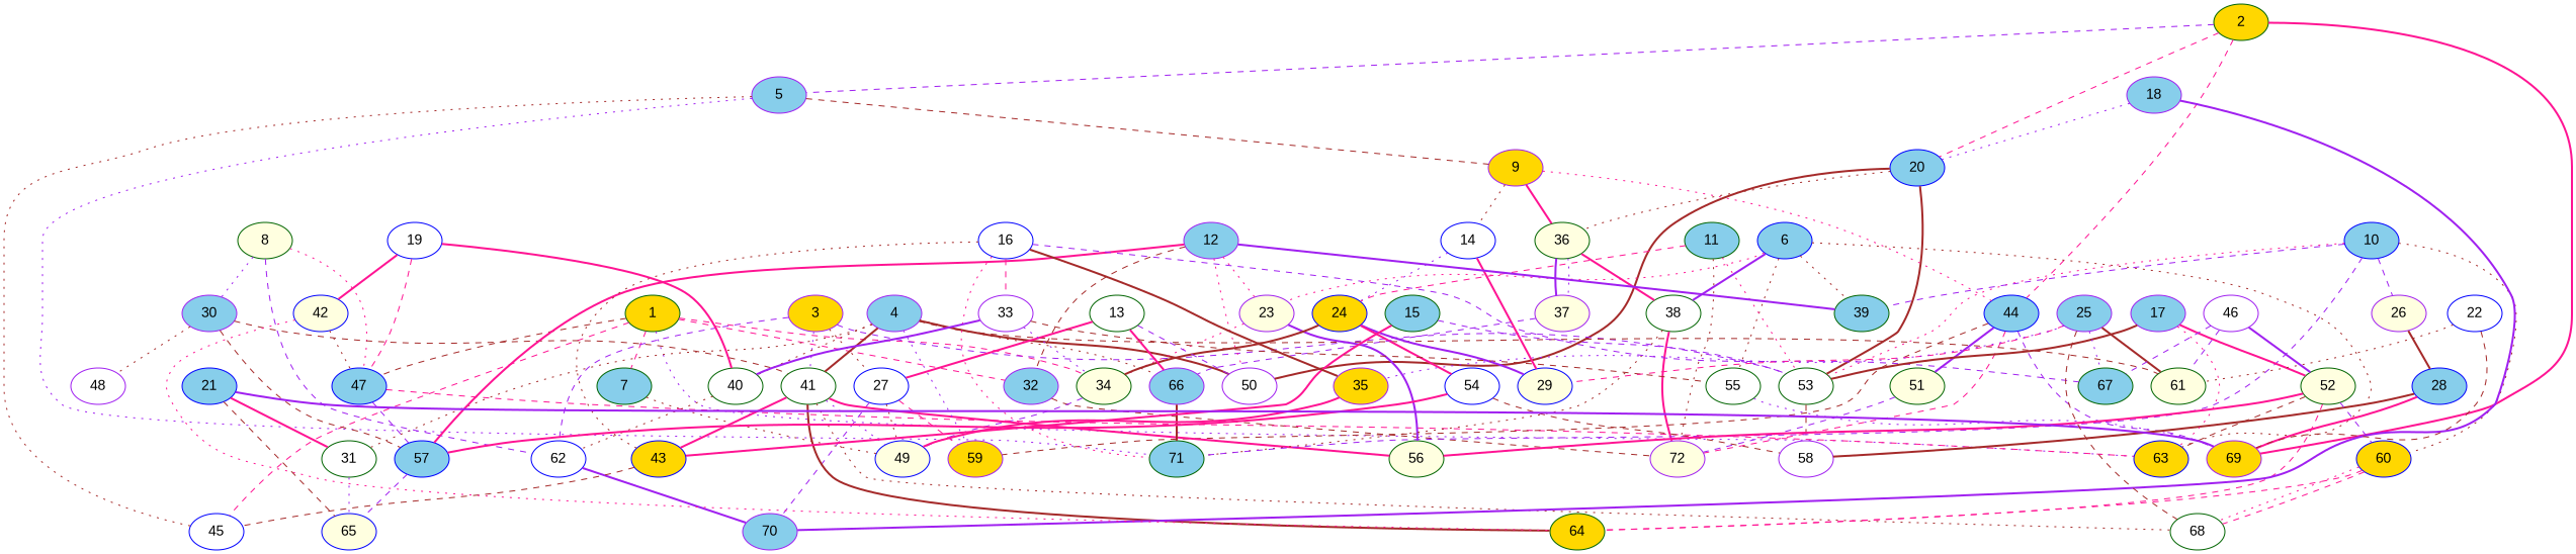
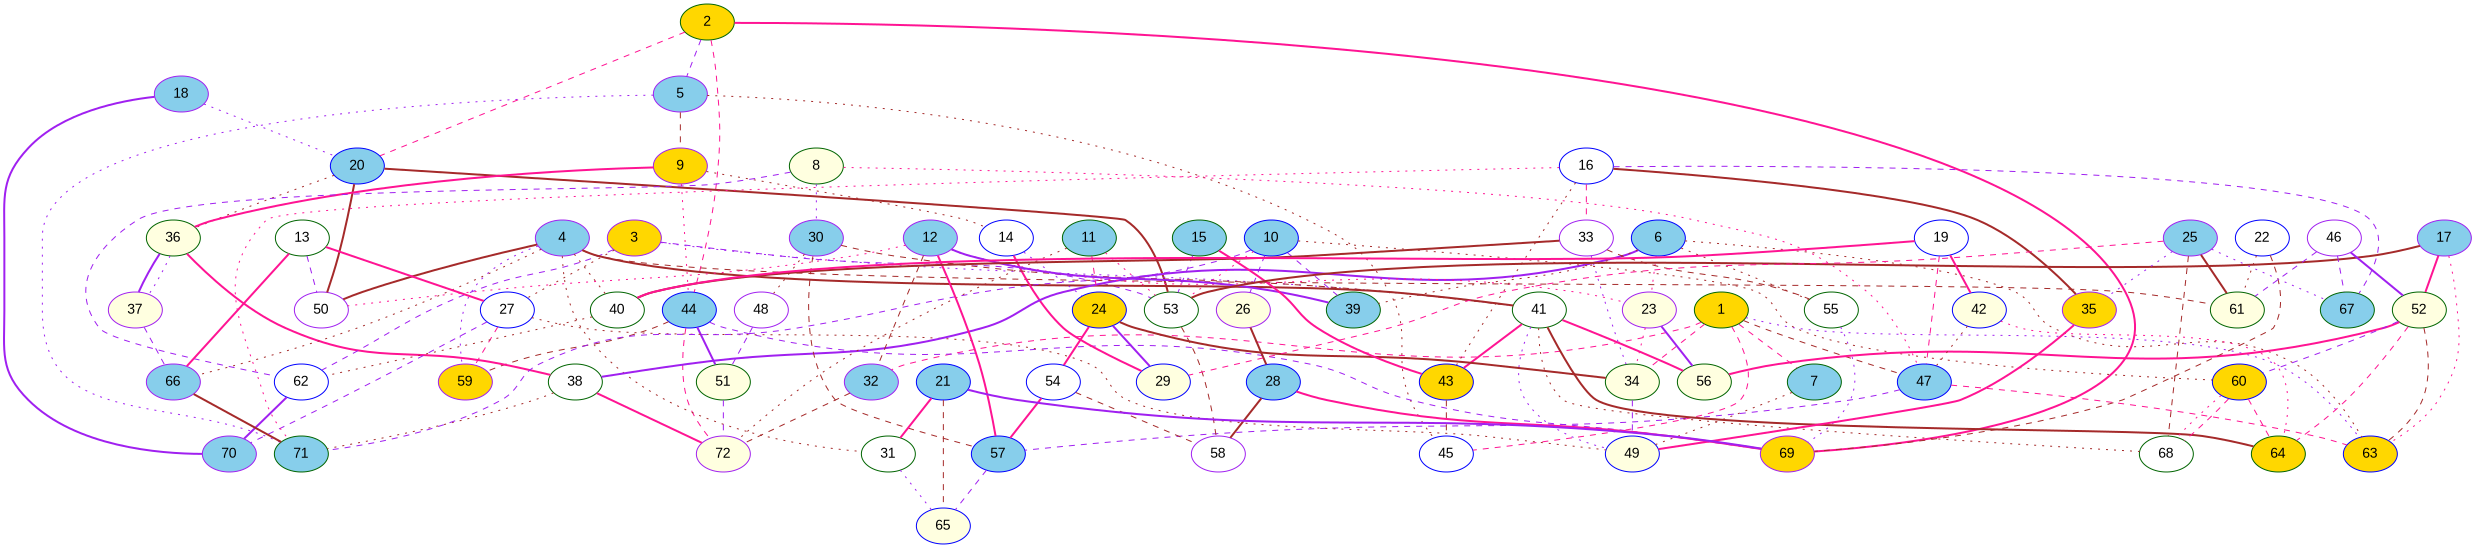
  graph {
    fontname="Liberation Sans"
    node [color=darkgreen fillcolor=skyblue fontname="Liberation Sans" style=filled]
    edge [color=brown fontname="Liberation Sans" style=dashed]
    1 [fillcolor=gold]
    7
    32 [color=purple]
    34 [fillcolor=lightyellow]
    45 [color=blue fillcolor=white]
    47 [color=blue]
    63 [color=blue fillcolor=gold]
    49 [color=blue fillcolor=lightyellow]
    72 [color=purple fillcolor=lightyellow]
    57 [color=blue]
    2 [fillcolor=gold]
    5 [color=purple]
    20 [color=blue]
    44 [color=blue]
    69 [color=purple fillcolor=gold]
    9 [color=purple fillcolor=gold]
    71
    53 [fillcolor=white]
    50 [color=purple fillcolor=white]
    36 [fillcolor=lightyellow]
    59 [color=purple fillcolor=gold]
    51 [fillcolor=lightyellow]
    3 [color=purple fillcolor=gold]
    27 [color=blue fillcolor=white]
    41 [fillcolor=white]
    62 [color=blue fillcolor=white]
    70 [color=purple]
    43 [color=blue fillcolor=gold]
    56 [fillcolor=lightyellow]
    68 [fillcolor=white]
    64 [fillcolor=gold]
    58 [color=purple fillcolor=white]
    4 [color=purple]
    31 [fillcolor=white]
    40 [fillcolor=white]
    61 [fillcolor=lightyellow]
    66 [color=purple]
    65 [color=blue fillcolor=lightyellow]
    14 [color=blue fillcolor=white]
    6 [color=blue]
    23 [color=purple fillcolor=lightyellow]
    38 [fillcolor=white]
    39
    55 [fillcolor=white]
    8 [fillcolor=lightyellow]
    30 [color=purple]
    48 [color=purple fillcolor=white]
    24 [color=blue fillcolor=gold]
    29 [color=blue fillcolor=lightyellow]
    37 [color=purple fillcolor=lightyellow]
    10 [color=blue]
    26 [color=purple fillcolor=lightyellow]
    60 [color=blue fillcolor=gold]
    28 [color=blue]
    11
    12 [color=purple]
    13 [fillcolor=white]
    54 [color=blue fillcolor=white]
    15
    16 [color=blue fillcolor=white]
    33 [color=purple fillcolor=white]
    35 [color=purple fillcolor=gold]
    67
    17 [color=purple]
    52 [fillcolor=lightyellow]
    18 [color=purple]
    19 [color=blue fillcolor=white]
    42 [color=blue fillcolor=lightyellow]
    21 [color=blue]
    22 [color=blue fillcolor=white]
    25 [color=purple]
    46 [color=purple fillcolor=white]
    1 -- 7 [color=deeppink]
    1 -- 32 [color=deeppink]
    1 -- 34 [color=deeppink]
    1 -- 45 [color=deeppink]
    1 -- 47
    1 -- 63 [color=purple style=dotted]
    7 -- 49 [style=dotted]
    32 -- 72
    34 -- 49 [color=purple]
    47 -- 63 [color=deeppink]
    47 -- 57 [color=purple]
    57 -- 65 [color=purple]
    2 -- 5 [color=purple]
    2 -- 20 [color=deeppink]
    2 -- 44 [color=deeppink]
    2 -- 69 [color=deeppink style=bold]
    5 -- 45 [style=dotted]
    5 -- 9
    5 -- 71 [color=purple style=dotted]
    20 -- 53 [style=bold]
    20 -- 50 [style=bold]
    20 -- 36 [style=dotted]
    44 -- 72 [color=deeppink]
    44 -- 69 [color=purple]
    44 -- 59
    44 -- 51 [color=purple style=bold]
    9 -- 44 [color=deeppink style=dotted]
    9 -- 36 [color=deeppink style=bold]
    9 -- 14 [style=dotted]
    53 -- 58
    36 -- 38 [color=deeppink style=bold]
    36 -- 37 [color=purple style=bold]
    36 -- 37 [color=purple style=dotted]
    51 -- 72 [color=purple]
    3 -- 53 [color=purple]
    3 -- 27 [style=dotted]
    3 -- 41 [color=purple style=dotted]
    3 -- 62 [color=purple]
    27 -- 49 [style=dotted]
    27 -- 59 [color=deeppink]
    27 -- 70 [color=purple]
    41 -- 49 [color=purple style=dotted]
    41 -- 43 [color=deeppink style=bold]
    41 -- 56 [color=deeppink style=bold]
    41 -- 68 [style=dotted]
    41 -- 64 [style=bold]
    62 -- 70 [color=purple style=bold]
    43 -- 45
    4 -- 50 [style=bold]
    4 -- 59 [color=purple style=dotted]
    4 -- 41 [style=bold]
    4 -- 31 [style=dotted]
    4 -- 40 [style=dotted]
    4 -- 61
    4 -- 66 [style=dotted]
    31 -- 65 [color=purple style=dotted]
    40 -- 62 [style=dotted]
    66 -- 71 [style=bold]
    14 -- 24 [color=purple style=dotted]
    14 -- 29 [color=deeppink style=bold]
    6 -- 63 [style=dotted]
    6 -- 23 [color=deeppink style=dotted]
    6 -- 38 [color=purple style=bold]
    6 -- 39 [style=dotted]
    6 -- 55 [style=dotted]
    23 -- 34 [color=deeppink style=dotted]
    23 -- 56 [color=purple style=bold]
    38 -- 72 [color=deeppink style=bold]
    38 -- 71 [style=dotted]
    55 -- 69 [color=purple style=dotted]
    8 -- 47 [color=deeppink style=dotted]
    8 -- 62 [color=purple]
    8 -- 30 [color=purple style=dotted]
    30 -- 57
    30 -- 41
    30 -- 48 [style=dotted]
+   48 -- 51 [color=purple]
    24 -- 34 [style=bold]
    24 -- 29 [color=purple style=bold]
    24 -- 54 [color=deeppink style=bold]
    37 -- 66 [color=purple]
    10 -- 71 [color=purple]
    10 -- 53 [color=deeppink style=dotted]
    10 -- 39 [color=purple]
    10 -- 26 [color=purple]
    10 -- 60 [style=dotted]
    26 -- 28 [style=bold]
    60 -- 68 [color=deeppink style=dotted]
    60 -- 68 [color=deeppink]
    60 -- 64 [color=deeppink]
    28 -- 69 [color=deeppink style=bold]
    28 -- 58 [style=bold]
    11 -- 72 [style=dotted]
    11 -- 53 [color=deeppink style=dotted]
    11 -- 24 [color=deeppink]
    12 -- 32
    12 -- 57 [color=deeppink style=bold]
    12 -- 50 [color=deeppink style=dotted]
    12 -- 23 [color=deeppink style=dotted]
    12 -- 39 [color=purple style=bold]
    13 -- 50 [color=purple]
    13 -- 27 [color=deeppink style=bold]
    13 -- 66 [color=deeppink style=bold]
    54 -- 57 [color=deeppink style=bold]
    54 -- 58
    15 -- 53 [color=purple]
    15 -- 43 [color=deeppink style=bold]
    16 -- 71 [color=deeppink style=dotted]
    16 -- 43 [style=dotted]
    16 -- 33 [color=deeppink]
    16 -- 35 [style=bold]
    16 -- 67 [color=purple]
    33 -- 34 [color=purple style=dotted]
-   33 -- 40 [color=purple style=bold]
+   33 -- 40 [style=bold]
    33 -- 55
    35 -- 49 [color=deeppink style=bold]
    17 -- 63 [color=deeppink style=dotted]
    17 -- 53 [style=bold]
    17 -- 52 [color=deeppink style=bold]
    52 -- 63
    52 -- 56 [color=deeppink style=bold]
    52 -- 64 [color=deeppink]
    52 -- 60 [color=purple]
    18 -- 20 [color=purple style=dotted]
    18 -- 70 [color=purple style=bold]
    19 -- 47 [color=deeppink]
    19 -- 40 [color=deeppink style=bold]
    19 -- 42 [color=deeppink style=bold]
    42 -- 47 [style=dotted]
    42 -- 64 [color=deeppink style=dotted]
    21 -- 69 [color=purple style=bold]
    21 -- 31 [color=deeppink style=bold]
    21 -- 65
    22 -- 69
    22 -- 61 [style=dotted]
    25 -- 68
    25 -- 61 [style=bold]
    25 -- 29 [color=deeppink]
    25 -- 35 [color=purple style=dotted]
    25 -- 67 [color=purple style=dotted]
    46 -- 61 [color=purple]
    46 -- 67 [color=purple]
    46 -- 52 [color=purple style=bold]
  }
